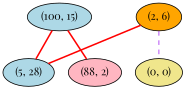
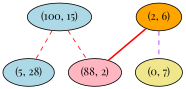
  graph {
    fontname="Playfair Display"
    node [fillcolor=lightblue fontname="Playfair Display" style=filled]
    edge [color=red fontname="Playfair Display" style=dashed weight=1]
    "(88, 2)" [fillcolor=lightpink]
    "(100, 15)"
    n3 [label="(5, 28)"]
    "(2, 6)" [fillcolor=orange]
-   "(0, 0)" [fillcolor=khaki]
-   "(100, 15)" -- "(88, 2)" [style=bold]
-   "(100, 15)" -- n3 [style=bold]
-   "(2, 6)" -- n3 [style=bold]
+   "(0, 0)" [fillcolor=khaki label="(0, 7)"]
+   "(100, 15)" -- "(88, 2)"
+   "(100, 15)" -- n3
+   "(2, 6)" -- "(88, 2)" [style=bold]
    "(2, 6)" -- "(0, 0)" [color=purple weight=4]
  }
